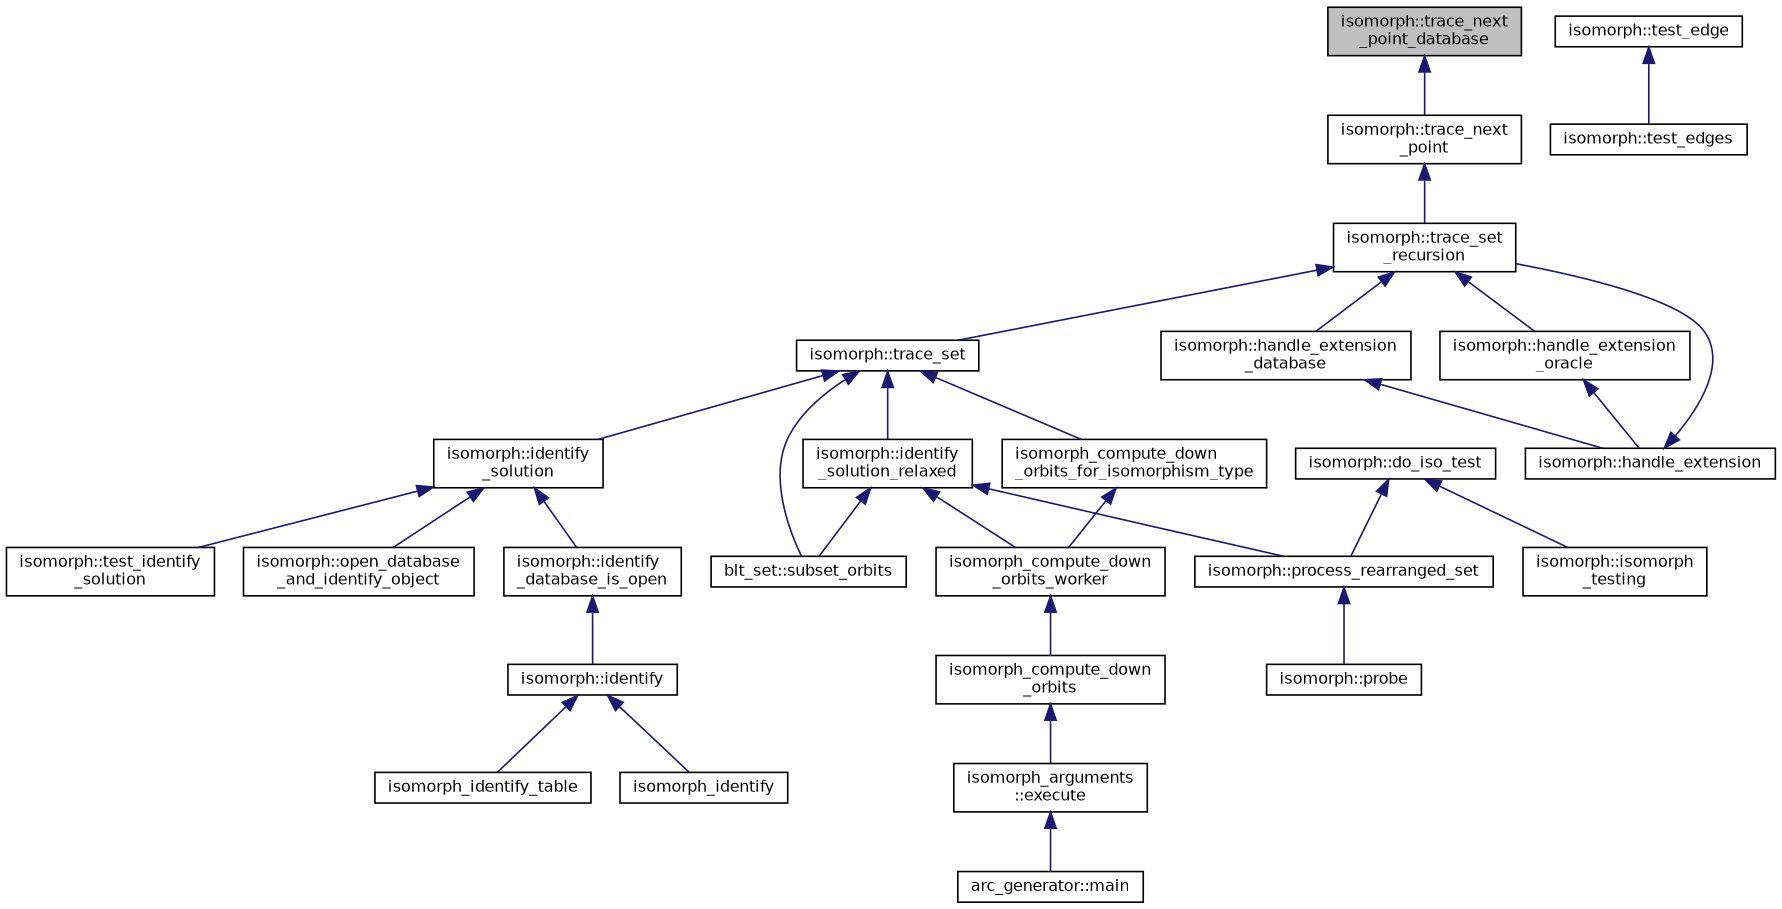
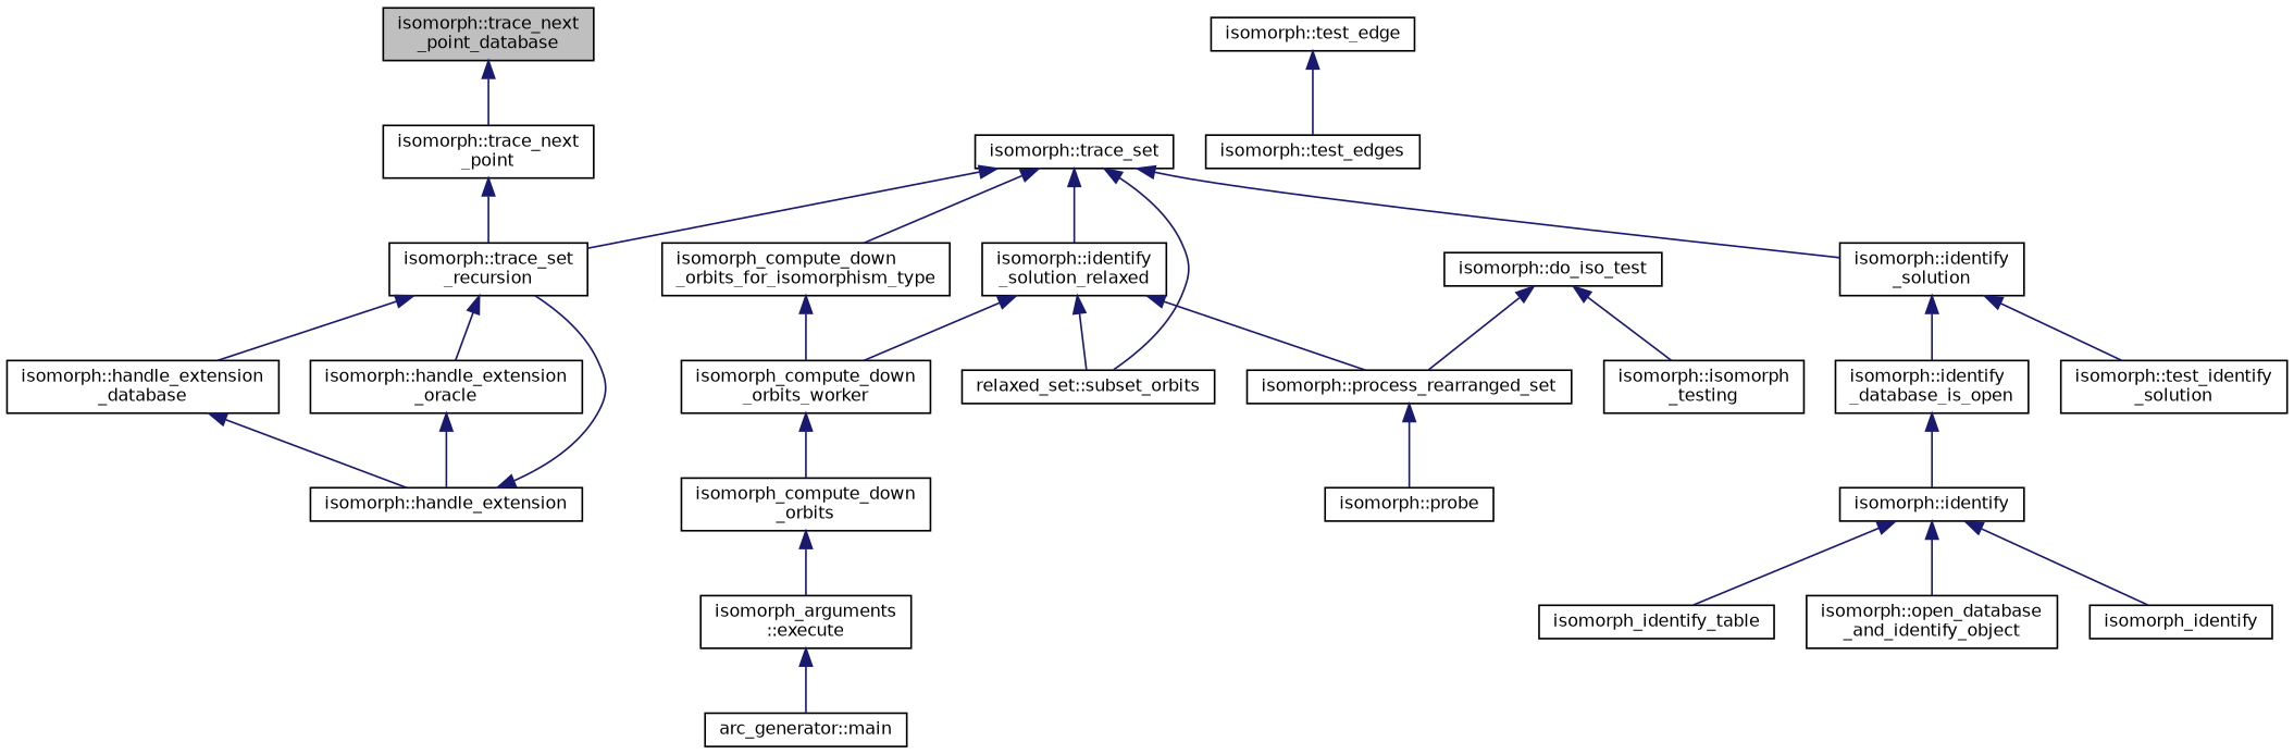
  digraph {
    rankdir=TB
    node [color=black fillcolor=white fontname=Helvetica fontsize=10 shape=record style=filled]
    edge [color=midnightblue dir=back fontname=Helvetica fontsize=10 labelfontname=Helvetica labelfontsize=10 style=solid]
    n1 [fillcolor=grey75 fontcolor=black height=0.2 label="isomorph::trace_next\l_point_database" width=0.4]
    n2 [height=0.2 label="isomorph::trace_next\l_point" width=0.4]
    n3 [height=0.2 label="isomorph::trace_set\l_recursion" width=0.4]
    n4 [height=0.2 label="isomorph::trace_set" width=0.4]
    n5 [height=0.2 label="isomorph::handle_extension\l_database" width=0.4]
    n6 [height=0.2 label="isomorph::handle_extension\l_oracle" width=0.4]
-   n7 [height=0.2 label="blt_set::subset_orbits" width=0.4]
+   n7 [height=0.2 label="relaxed_set::subset_orbits" width=0.4]
    n8 [height=0.2 label="isomorph_compute_down\l_orbits_for_isomorphism_type" width=0.4]
    n9 [height=0.2 label="isomorph::identify\l_solution_relaxed" width=0.4]
    n10 [height=0.2 label="isomorph::identify\l_solution" width=0.4]
    n11 [height=0.2 label="isomorph::handle_extension" width=0.4]
    n12 [height=0.2 label="isomorph_compute_down\l_orbits_worker" width=0.4]
    n13 [height=0.2 label="isomorph::process_rearranged_set" width=0.4]
    n14 [height=0.2 label="isomorph::test_identify\l_solution" width=0.4]
    n15 [height=0.2 label="isomorph::open_database\l_and_identify_object" width=0.4]
    n16 [height=0.2 label="isomorph::identify\l_database_is_open" width=0.4]
    n17 [height=0.2 label="isomorph_compute_down\l_orbits" width=0.4]
    n18 [height=0.2 label="isomorph_arguments\l::execute" width=0.4]
    n19 [height=0.2 label="arc_generator::main" width=0.4]
    n20 [height=0.2 label="isomorph::probe" width=0.4]
    n21 [height=0.2 label="isomorph::do_iso_test" width=0.4]
    n22 [height=0.2 label="isomorph::isomorph\l_testing" width=0.4]
    n23 [height=0.2 label="isomorph::test_edge" width=0.4]
    n24 [height=0.2 label="isomorph::test_edges" width=0.4]
    n25 [height=0.2 label="isomorph::identify" width=0.4]
    n26 [height=0.2 label=isomorph_identify width=0.4]
    n27 [height=0.2 label=isomorph_identify_table width=0.4]
    n1 -> n2
    n2 -> n3
-   n3 -> n4
+   n4 -> n3
    n3 -> n5
    n3 -> n6
    n4 -> n7
    n4 -> n8
    n4 -> n9
    n4 -> n10
    n5 -> n11
    n6 -> n11
    n8 -> n12
    n9 -> n7
    n9 -> n12
    n9 -> n13
    n10 -> n14
-   n10 -> n15
+   n25 -> n15
    n10 -> n16
    n11 -> n3
    n12 -> n17
    n13 -> n20
    n16 -> n25
    n17 -> n18
    n18 -> n19
    n21 -> n13
    n21 -> n22
    n23 -> n24
    n25 -> n26
    n25 -> n27
  }
